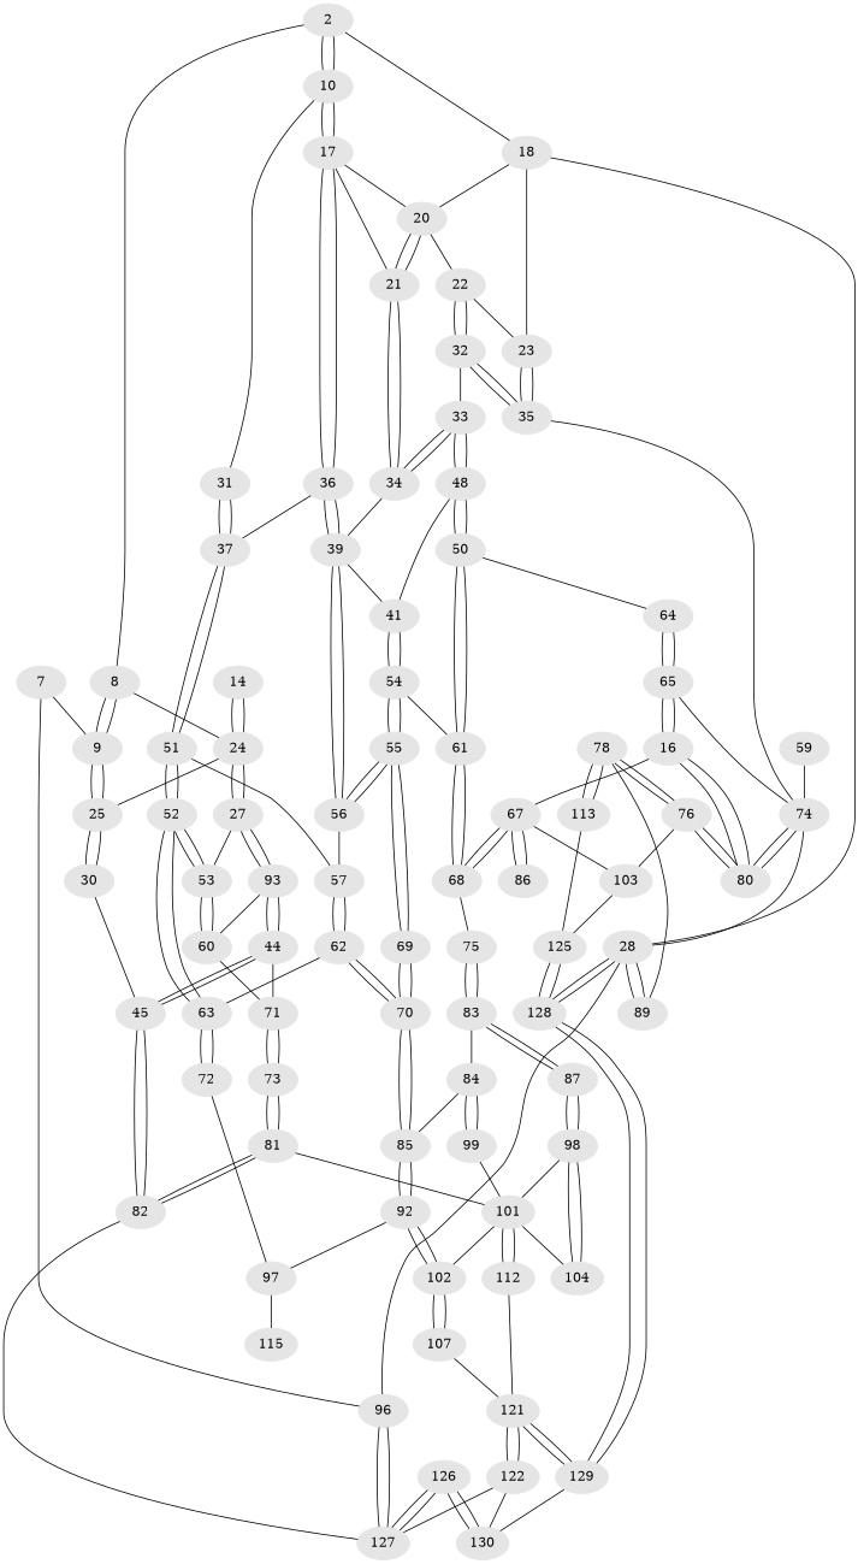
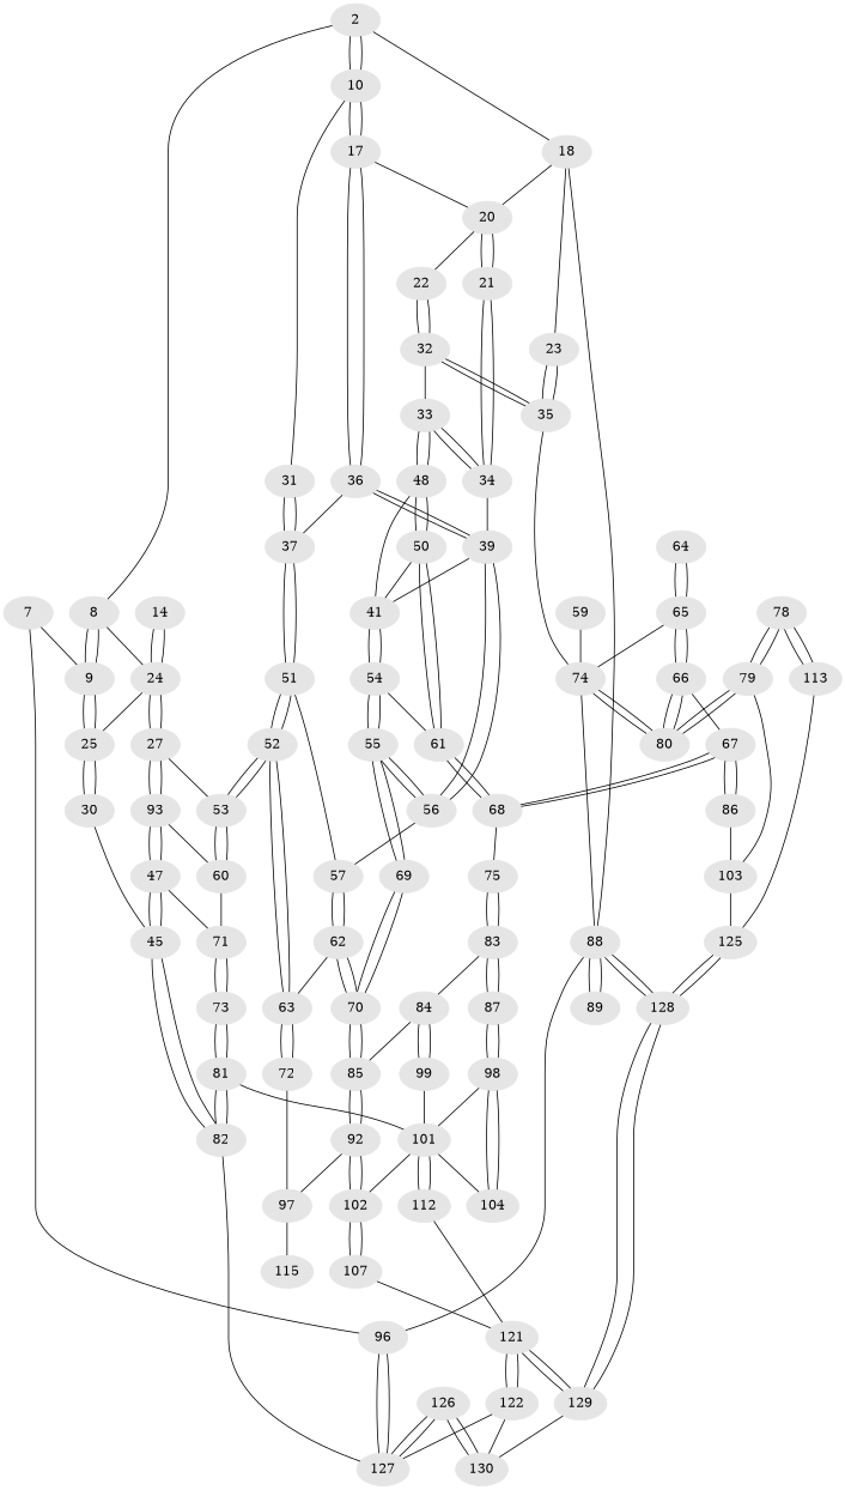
  graph {
    node [color=gray90 style=filled]
    2 [super="+1"]
    8
    10
    18 [super="+15+4"]
    9
    24
    17 [super="+16"]
    31 [super="+11"]
    20
    23 [super="+19"]
-   88 [super="+5+40" label=28]
+   88 [super="+5+40"]
    7
    96 [super="+6"]
    25
    127 [super="+118+95"]
    14
    30
    21
    36
    37
    27
    34
    39 [super="+38"]
    22
    35
    89 [super="+77"]
    128
    32
    33
    74 [super="+58+42"]
    n31 [label=93]
    53 [super="+29+26"]
    45
-   44
+   44 [label=47]
    60
    82
    51
    n38 [label=48]
    n39 [label=41]
    50
    56
    80
    52
    57
    54
    71
    73
    61
    64 [super="+49"]
    55
    68
    65
    63
    62
    72
    69
    70
    59 [super="+48"]
    75
    85
    97 [super="+94+93"]
-   66 [label=16]
+   66
    67
    86
    103 [super="+91"]
    83
    92
    81
    115 [super="+105+106"]
    101 [super="+100"]
    84
    87
    78
-   79 [label=76]
+   79
    113
    125 [super="+114+109+110"]
    99
    98
    102
    104
    129
    107
    112
    121 [super="+120"]
    122 [super="+117"]
    130 [super="+124"]
    126
    2 -- 8
    2 -- 10
    2 -- 10
    2 -- 18
    8 -- 9
    8 -- 9
    8 -- 24
    10 -- 17
    10 -- 17
    10 -- 31
    18 -- 20
    18 -- 23 [weight=2]
    18 -- 88
    9 -- 25
    9 -- 25
    24 -- 25
    24 -- 27
    24 -- 27
    17 -- 20
-   17 -- 21
    17 -- 36
    17 -- 36
    31 -- 37
    31 -- 37
    20 -- 21
    20 -- 21
    20 -- 22
    23 -- 35
    23 -- 35
    88 -- 96 [weight=2]
    88 -- 89 [weight=2]
    88 -- 89
    88 -- 128
    88 -- 128
    7 -- 9
    7 -- 96
    96 -- 127 [weight=2]
    96 -- 127
    25 -- 30
    25 -- 30
    14 -- 24
    14 -- 24
    30 -- 45
    21 -- 34
    21 -- 34
    36 -- 37
    36 -- 39
    36 -- 39
    37 -- 51
    37 -- 51
    27 -- n31
    27 -- n31
    27 -- 53
    34 -- 39
    39 -- n39
    39 -- 56
    39 -- 56
-   22 -- 23
    22 -- 32
    22 -- 32
    35 -- 74
    128 -- 129
    128 -- 129
    32 -- 35
    32 -- 35
    32 -- 33
    33 -- 34
    33 -- 34
    33 -- n38
    33 -- n38
    74 -- 88
    74 -- 80
    74 -- 80
    n31 -- 44
    n31 -- 44
    n31 -- 60
    53 -- 60
    53 -- 60
    45 -- 82
    45 -- 82
    44 -- 45
    44 -- 45
    44 -- 71
    60 -- 71
    82 -- 127
    51 -- 52
    51 -- 52
    51 -- 57
    n38 -- n39
    n38 -- 50
    n38 -- 50
    n39 -- 54
    n39 -- 54
    50 -- 61
    50 -- 61
-   50 -- 64
+   50 -- n39
    56 -- 57
    52 -- 53
    52 -- 53
    52 -- 63
    52 -- 63
    57 -- 62
    57 -- 62
    54 -- 61
    54 -- 55
    54 -- 55
    71 -- 73
    71 -- 73
    73 -- 81
    73 -- 81
    61 -- 68
    61 -- 68
    64 -- 65
    64 -- 65
    55 -- 56
    55 -- 56
    55 -- 69
    55 -- 69
    68 -- 75
    65 -- 74
    65 -- 66
    65 -- 66
    63 -- 72
    63 -- 72
    62 -- 63
    62 -- 70
    62 -- 70
    72 -- 97
    69 -- 70
    69 -- 70
    70 -- 85
    70 -- 85
    59 -- 74 [weight=2]
    75 -- 83
    75 -- 83
    85 -- 92
    85 -- 92
    97 -- 115
    66 -- 80
    66 -- 80
    66 -- 67
    67 -- 68
    67 -- 68
    67 -- 86
    67 -- 86
-   67 -- 103
+   86 -- 103
    103 -- 125 [weight=2]
    83 -- 84
    83 -- 87
    83 -- 87
    92 -- 97
    92 -- 102
    92 -- 102
    81 -- 82
    81 -- 82
    81 -- 101
    101 -- 102
    101 -- 104
    101 -- 112
    101 -- 112
    84 -- 85
    84 -- 99
    84 -- 99
    87 -- 98
    87 -- 98
-   78 -- 89
    78 -- 79
    78 -- 79
    78 -- 113
    78 -- 113
    79 -- 80
    79 -- 80
    79 -- 103
    113 -- 125
    125 -- 128
    125 -- 128
    99 -- 101
    98 -- 101
    98 -- 104
    98 -- 104
    102 -- 107
    102 -- 107
    129 -- 130
    107 -- 121
    112 -- 121
    121 -- 129
    121 -- 129
    121 -- 122
    121 -- 122
    122 -- 127
    122 -- 130 [weight=2]
    126 -- 127
    126 -- 127
    126 -- 130 [weight=2]
    126 -- 130
  }
